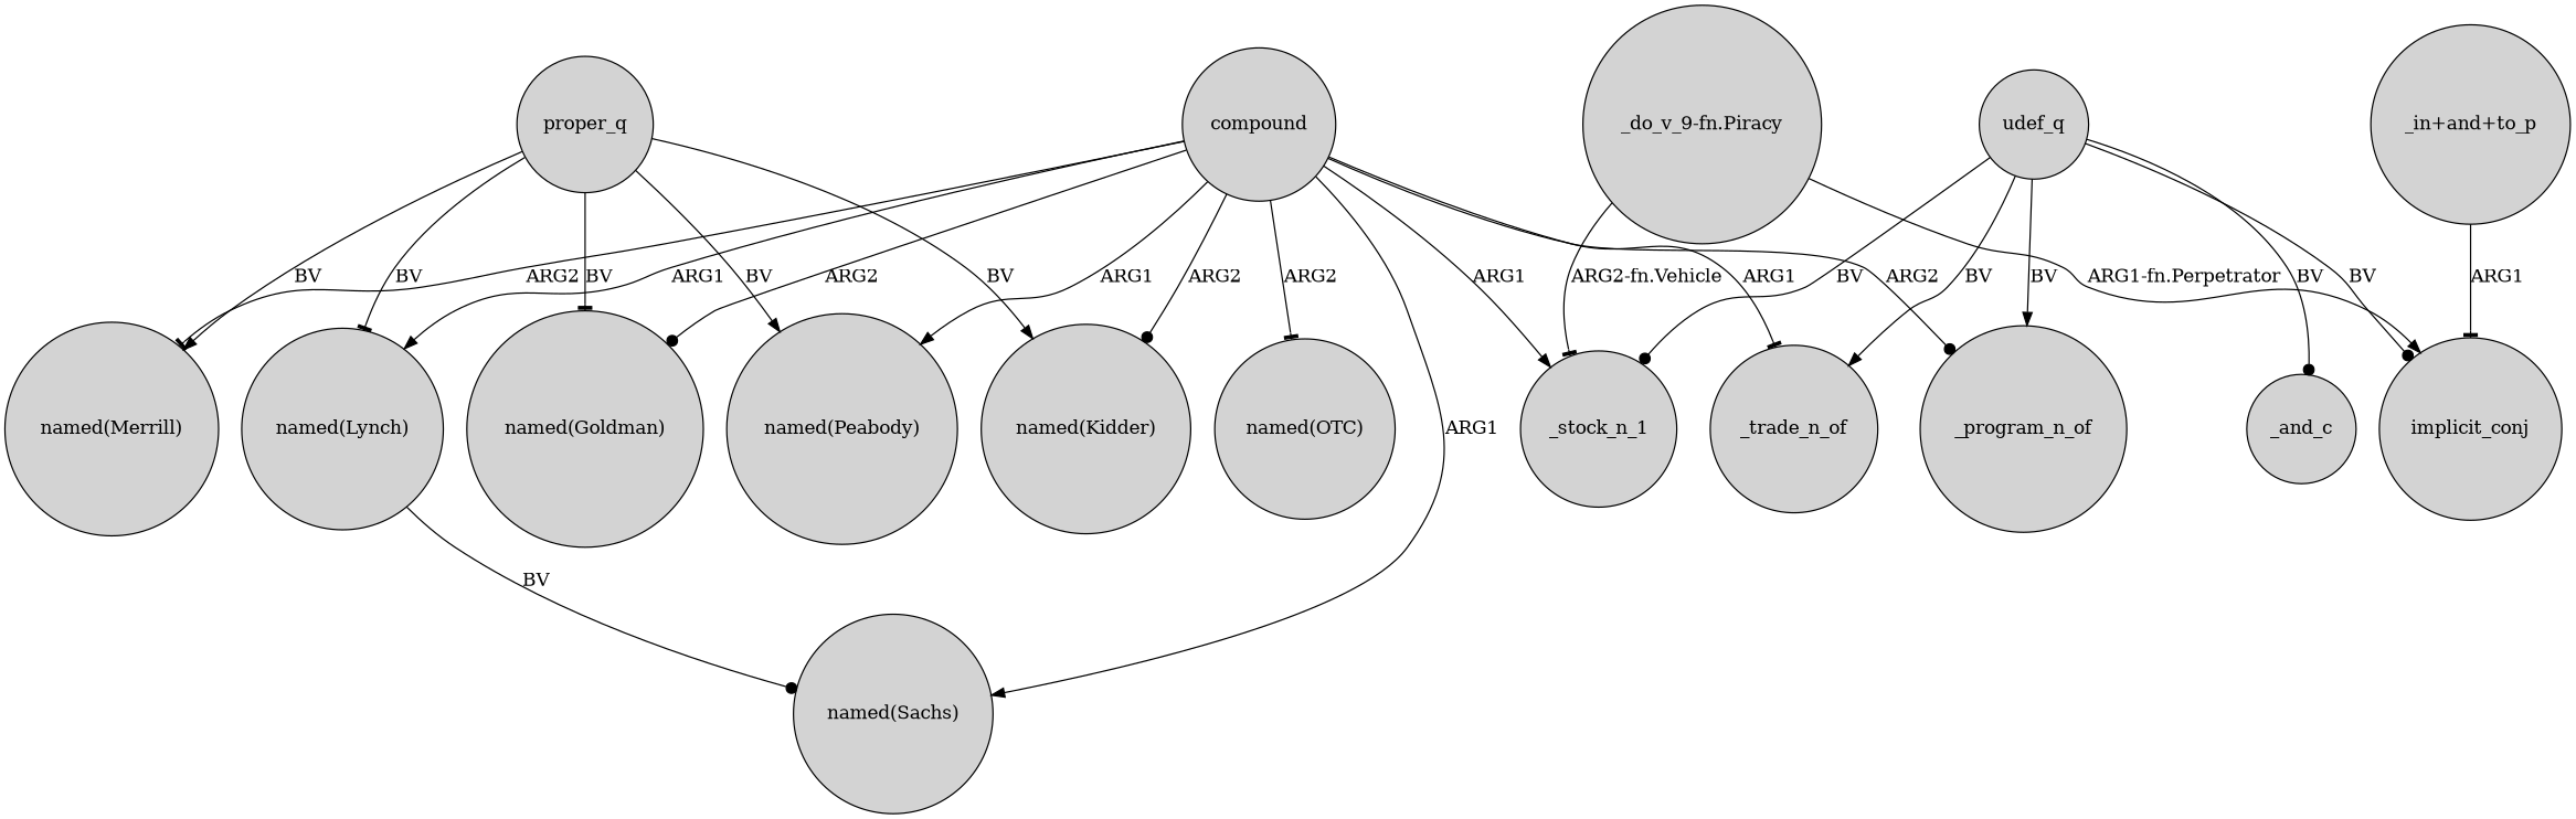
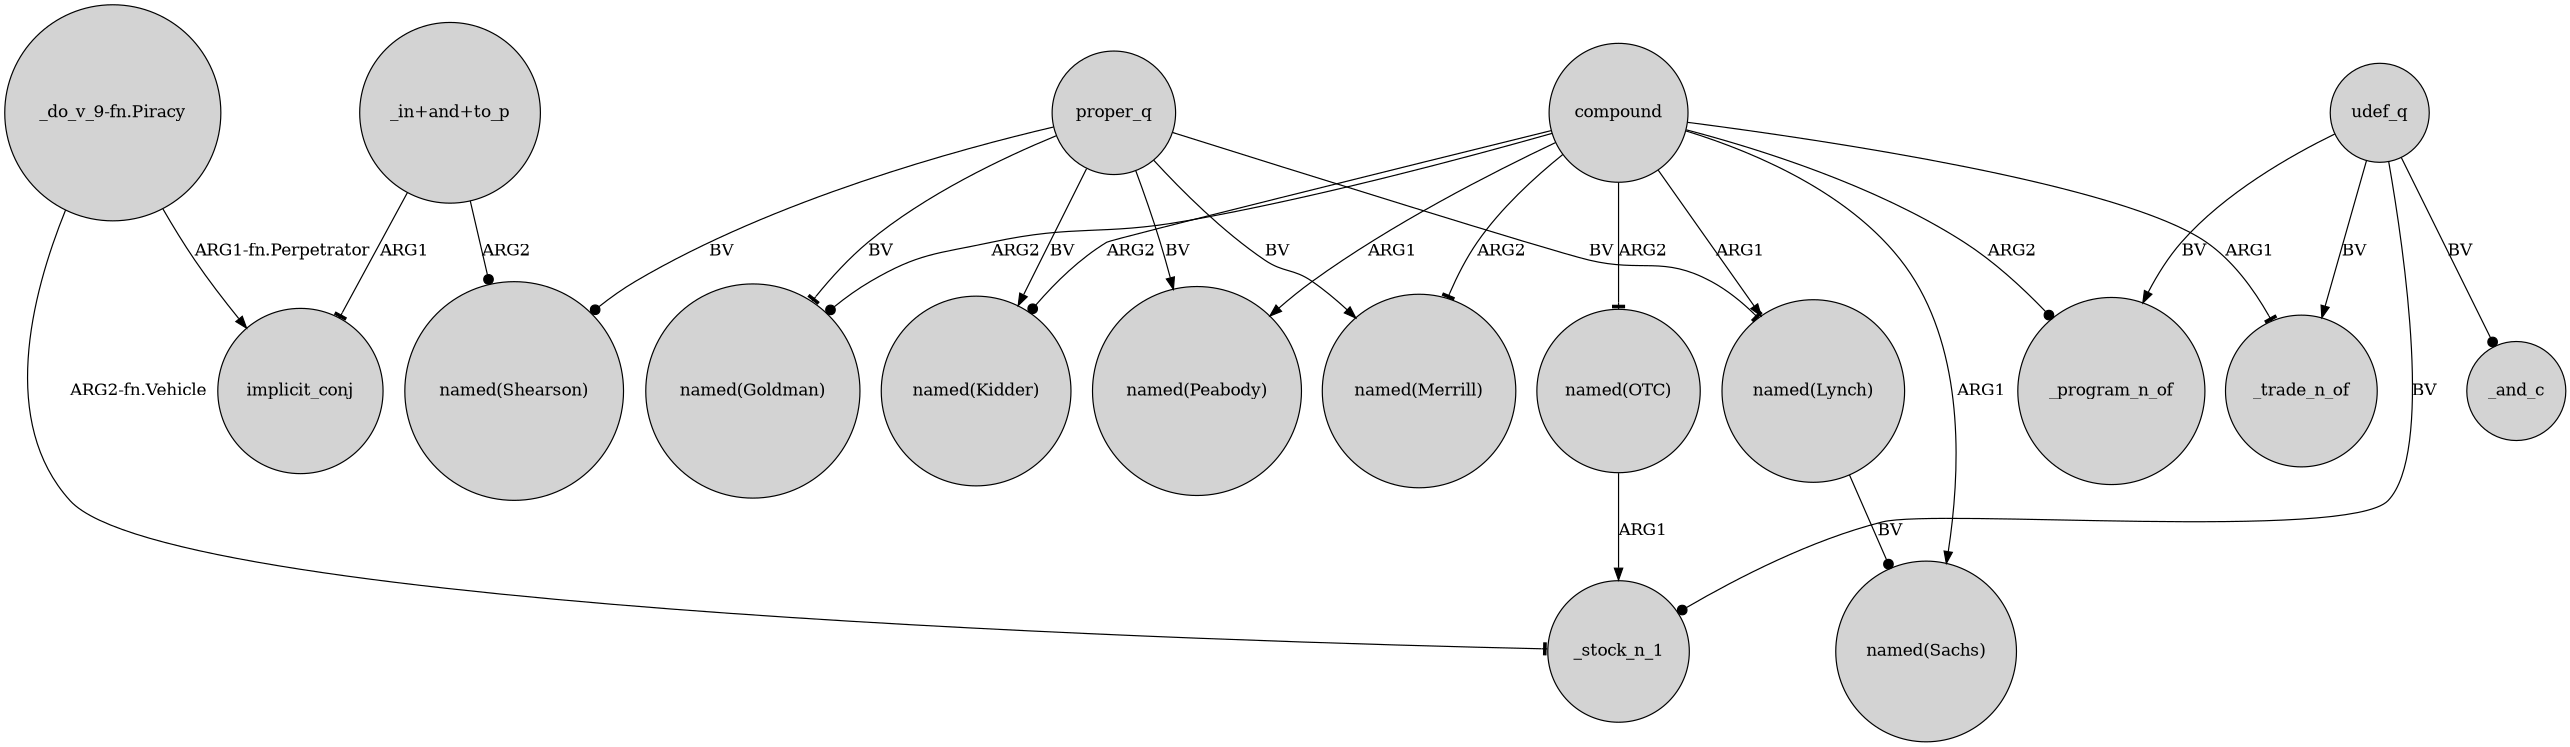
  digraph {
    node [shape=circle style=filled]
    edge [arrowhead=normal]
    n1 [label="_do_v_9-fn.Piracy"]
    _stock_n_1
    implicit_conj
    compound
    "named(Goldman)"
    "named(Sachs)"
    "named(Peabody)"
    "named(Merrill)"
    _trade_n_of
    _program_n_of
    "named(OTC)"
    "named(Kidder)"
    "named(Lynch)"
    proper_q
+   "named(Shearson)"
    udef_q
    _and_c
    n18 [label="_in+and+to_p"]
    n1 -> _stock_n_1 [arrowhead=tee label="ARG2-fn.Vehicle"]
    n1 -> implicit_conj [label="ARG1-fn.Perpetrator"]
-   compound -> _stock_n_1 [label=ARG1]
+   "named(OTC)" -> _stock_n_1 [label=ARG1]
    compound -> "named(Goldman)" [arrowhead=dot label=ARG2]
    compound -> "named(Sachs)" [label=ARG1]
    compound -> "named(Peabody)" [label=ARG1]
    compound -> "named(Merrill)" [arrowhead=tee label=ARG2]
    compound -> _trade_n_of [arrowhead=tee label=ARG1]
    compound -> _program_n_of [arrowhead=dot label=ARG2]
    compound -> "named(OTC)" [arrowhead=tee label=ARG2]
    compound -> "named(Kidder)" [arrowhead=dot label=ARG2]
    compound -> "named(Lynch)" [label=ARG1]
    "named(Lynch)" -> "named(Sachs)" [arrowhead=dot label=BV]
    proper_q -> "named(Goldman)" [arrowhead=tee label=BV]
    proper_q -> "named(Peabody)" [label=BV]
    proper_q -> "named(Merrill)" [label=BV]
    proper_q -> "named(Kidder)" [label=BV]
    proper_q -> "named(Lynch)" [arrowhead=tee label=BV]
+   proper_q -> "named(Shearson)" [arrowhead=dot label=BV]
    udef_q -> _stock_n_1 [arrowhead=dot label=BV]
-   udef_q -> implicit_conj [arrowhead=dot label=BV]
    udef_q -> _trade_n_of [label=BV]
    udef_q -> _program_n_of [label=BV]
    udef_q -> _and_c [arrowhead=dot label=BV]
    n18 -> implicit_conj [arrowhead=tee label=ARG1]
+   n18 -> "named(Shearson)" [arrowhead=dot label=ARG2]
  }
